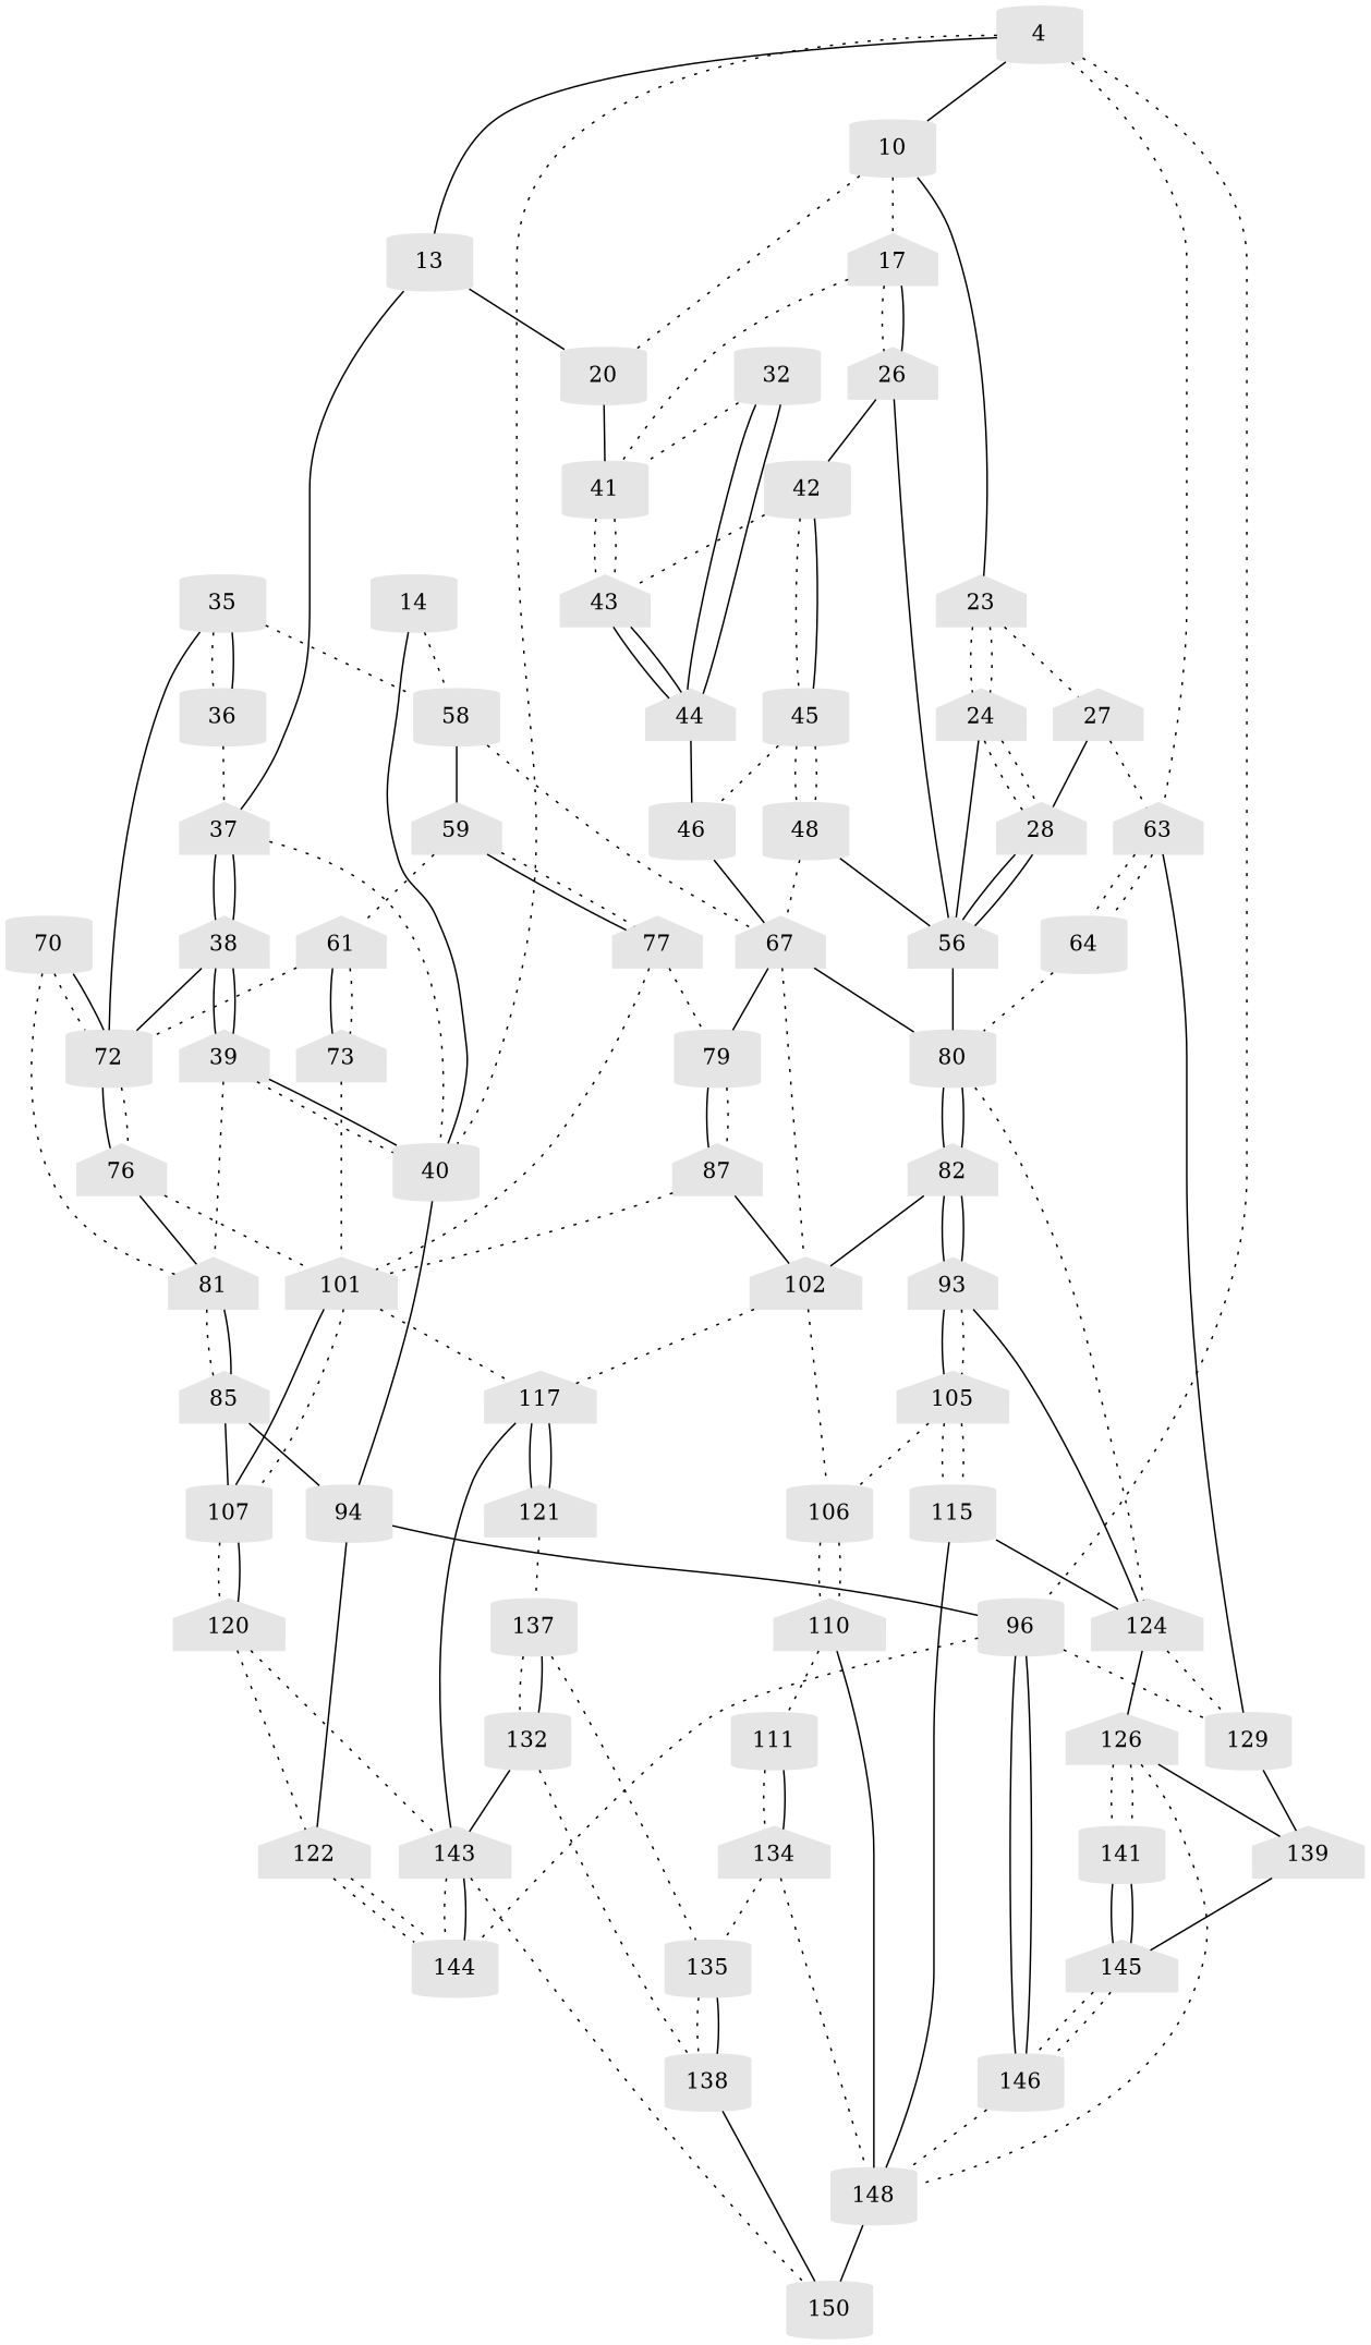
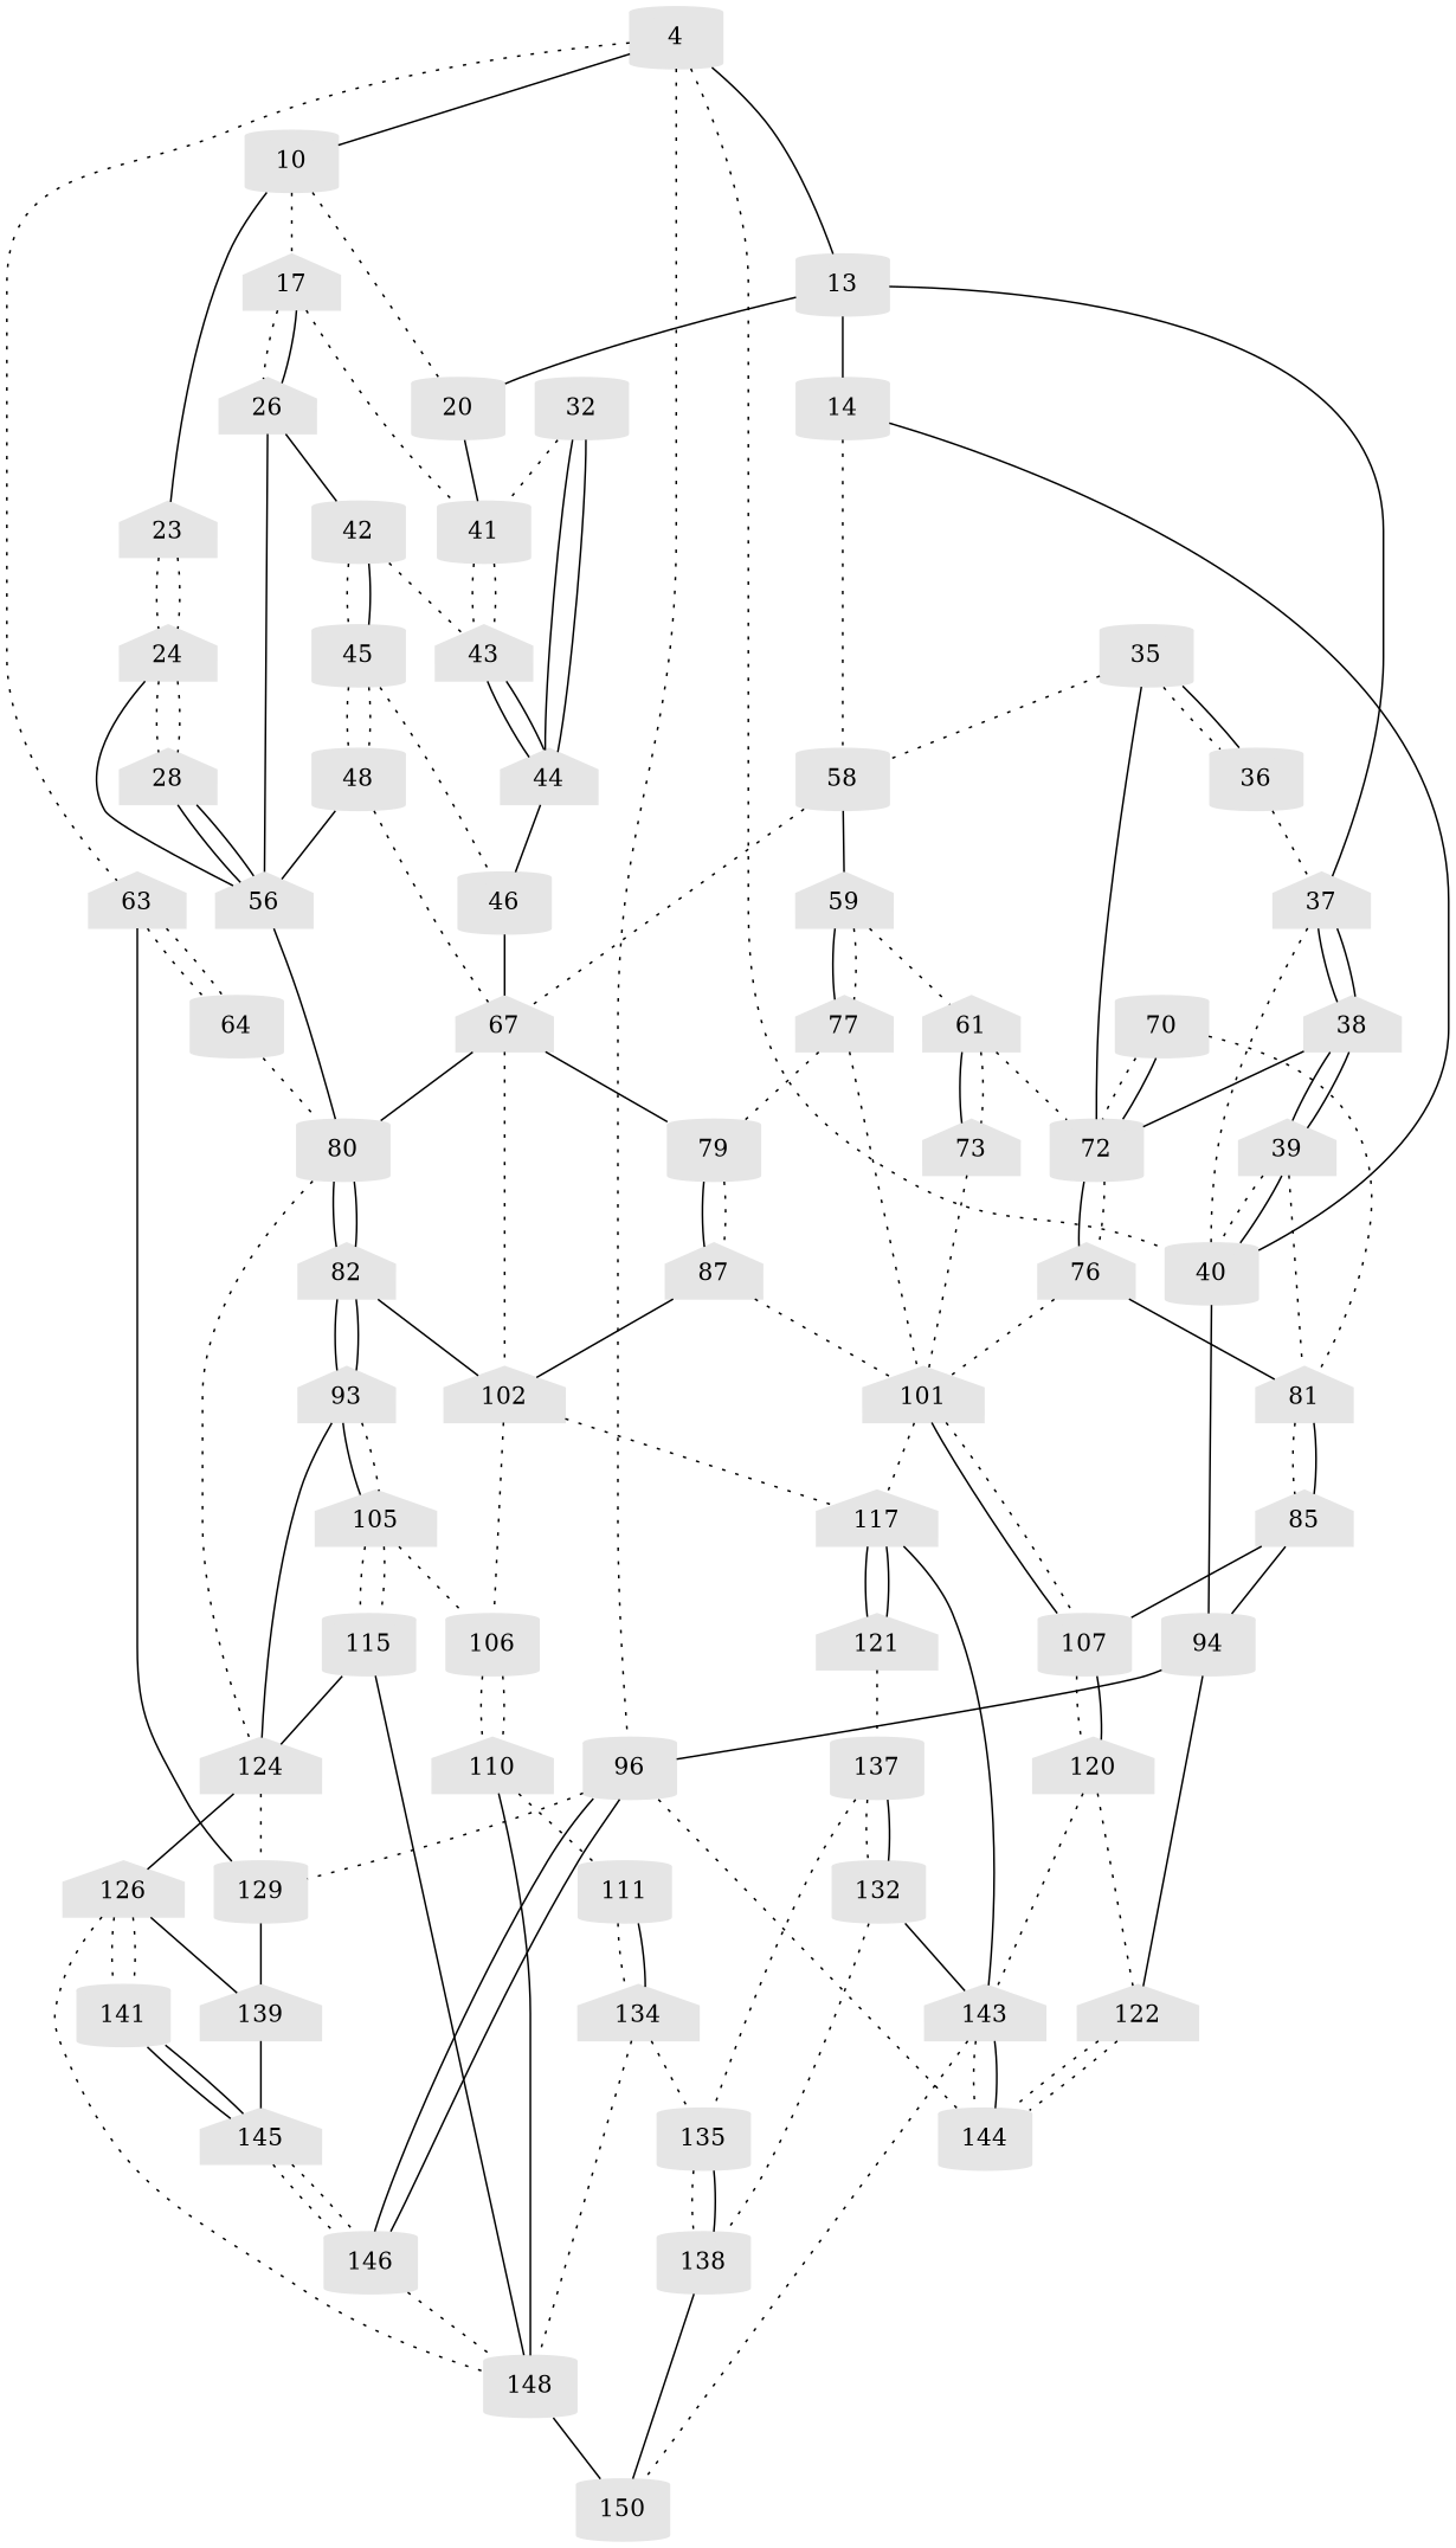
  graph {
    node [color=gray90 shape=house style=filled]
    edge [style=dotted]
    4 [shape=cylinder super="+3"]
    10 [shape=cylinder super="+2+7"]
    13 [shape=cylinder super="+12+9"]
    40 [shape=cylinder super="+16"]
    63 [super="+52+21"]
    96 [shape=cylinder super="+95"]
    17 [super="+11"]
    20 [shape=cylinder super="+19"]
    23
    14 [shape=cylinder]
    37 [super="+30+29"]
    94 [shape=cylinder super="+86"]
    64 [shape=cylinder]
    129 [shape=cylinder super="+128"]
    144 [shape=cylinder]
    146 [shape=cylinder]
    26
    41 [shape=cylinder super="+18+31"]
    24
-   27 [super="+22"]
    58 [shape=cylinder super="+34"]
    38
    56 [super="+47+25"]
    42 [shape=cylinder]
    43
    28
    80 [shape=cylinder super="+69"]
    45 [shape=cylinder]
    32 [shape=cylinder]
    44
    46 [shape=cylinder]
    67 [super="+53+55+49+57"]
    59
    35 [shape=cylinder]
    36 [shape=cylinder]
    72 [shape=cylinder super="+62+50+51"]
    76
    39
    81 [super="+71"]
    85
    122
    48 [shape=cylinder]
    79 [shape=cylinder]
    102 [super="+83+84+90"]
    82
    124 [super="+114+92"]
    61 [super="+60"]
    77
    73
    101 [super="+88"]
    139 [super="+136+137"]
    87
    117 [super="+100+99+109"]
    106 [shape=cylinder]
    70 [shape=cylinder]
    107 [shape=cylinder]
    93
    126 [super="+125"]
    105
    120
    115 [shape=cylinder]
    148 [shape=cylinder super="+133+147"]
    121
    143 [super="+119"]
    110
    111 [shape=cylinder]
    134
    150 [shape=cylinder super="+149"]
    135 [shape=cylinder]
    n70 [label=137 shape=cylinder super="+130+123"]
    132 [shape=cylinder]
    141 [shape=cylinder]
    145 [super="+142+140"]
    138 [shape=cylinder]
    4 -- 10 [style=solid]
    4 -- 13 [style=solid]
    4 -- 40
    4 -- 63
    4 -- 96 [weight=2]
    10 -- 17 [weight=2]
    10 -- 20
    10 -- 23 [style=solid]
    13 -- 20 [style=solid weight=2]
+   13 -- 14 [style=solid weight=2]
    13 -- 37 [style=solid]
    40 -- 94 [style=solid]
    63 -- 64
    63 -- 64
    63 -- 129 [style=solid]
    96 -- 129
    96 -- 144
    96 -- 146 [style=solid]
    96 -- 146 [style=solid]
    17 -- 26
    17 -- 26 [style=solid]
    17 -- 41
    20 -- 41 [style=solid weight=2]
    23 -- 24
    23 -- 24
-   23 -- 27
    14 -- 40 [style=solid]
    14 -- 58
    37 -- 40
    37 -- 38 [style=solid]
    37 -- 38 [style=solid]
    94 -- 96 [style=solid]
    94 -- 122 [style=solid]
    64 -- 80 [weight=2]
    129 -- 139 [style=solid weight=2]
    146 -- 148
    26 -- 56 [style=solid]
    26 -- 42 [style=solid]
    41 -- 43
    41 -- 43
    24 -- 56 [style=solid]
    24 -- 28
    24 -- 28
-   27 -- 63 [weight=2]
-   27 -- 28 [style=solid]
    58 -- 67 [weight=2]
    58 -- 59 [style=solid]
    38 -- 72 [style=solid]
    38 -- 39 [style=solid]
    38 -- 39 [style=solid]
    56 -- 80 [style=solid]
    42 -- 43
    42 -- 45
    42 -- 45 [style=solid]
    43 -- 44 [style=solid]
    43 -- 44 [style=solid]
    28 -- 56 [style=solid]
    28 -- 56 [style=solid]
    80 -- 82 [style=solid]
    80 -- 82 [style=solid]
    80 -- 124
    45 -- 46
    45 -- 48
    45 -- 48
    32 -- 41
    32 -- 44 [style=solid]
    32 -- 44 [style=solid]
    44 -- 46 [style=solid]
    46 -- 67 [style=solid]
    67 -- 80 [style=solid weight=2]
    67 -- 79 [style=solid]
    67 -- 102
    59 -- 61
    59 -- 77 [style=solid]
    59 -- 77
    35 -- 58
    35 -- 36
    35 -- 36 [style=solid]
    35 -- 72 [style=solid]
    36 -- 37 [weight=2]
    72 -- 76 [style=solid]
    72 -- 76
    76 -- 81 [style=solid]
    76 -- 101
    39 -- 40
    39 -- 40 [style=solid]
    39 -- 81
    81 -- 85
    81 -- 85 [style=solid]
    85 -- 94 [style=solid]
    85 -- 107 [style=solid]
    122 -- 144
    122 -- 144
    48 -- 56 [style=solid]
    48 -- 67
    79 -- 87 [style=solid]
    79 -- 87
    102 -- 117
    102 -- 106
    82 -- 102 [style=solid]
    82 -- 93 [style=solid]
    82 -- 93 [style=solid]
    124 -- 129 [weight=3]
    124 -- 126 [style=solid]
    61 -- 72
    61 -- 73 [style=solid weight=2]
    61 -- 73
    77 -- 79
    77 -- 101
    73 -- 101
    101 -- 117 [weight=2]
    101 -- 107 [style=solid]
    101 -- 107
    139 -- 145 [style=solid weight=2]
    87 -- 102 [style=solid]
    87 -- 101
    117 -- 121 [style=solid weight=2]
    117 -- 121 [style=solid]
    117 -- 143 [style=solid]
    106 -- 110
    106 -- 110
    70 -- 72 [weight=2]
    70 -- 72 [style=solid]
    70 -- 81
    107 -- 120
    107 -- 120 [style=solid]
    93 -- 124 [style=solid]
    93 -- 105 [style=solid]
    93 -- 105
    126 -- 139 [style=solid]
    126 -- 148
    126 -- 141
    126 -- 141
    105 -- 106
    105 -- 115
    105 -- 115
    120 -- 122
    120 -- 143
    115 -- 124 [style=solid]
    115 -- 148 [style=solid]
    148 -- 150 [style=solid weight=2]
    121 -- n70
    143 -- 144
    143 -- 144 [style=solid]
    143 -- 150
    110 -- 148 [style=solid]
    110 -- 111
    111 -- 134
    111 -- 134 [style=solid]
    134 -- 148
    134 -- 135
    135 -- 138
    135 -- 138 [style=solid]
    n70 -- 135
    n70 -- 132
    n70 -- 132 [style=solid]
    132 -- 143 [style=solid]
    132 -- 138
    141 -- 145 [style=solid weight=2]
    141 -- 145 [style=solid]
    145 -- 146
    145 -- 146
    138 -- 150 [style=solid]
  }
